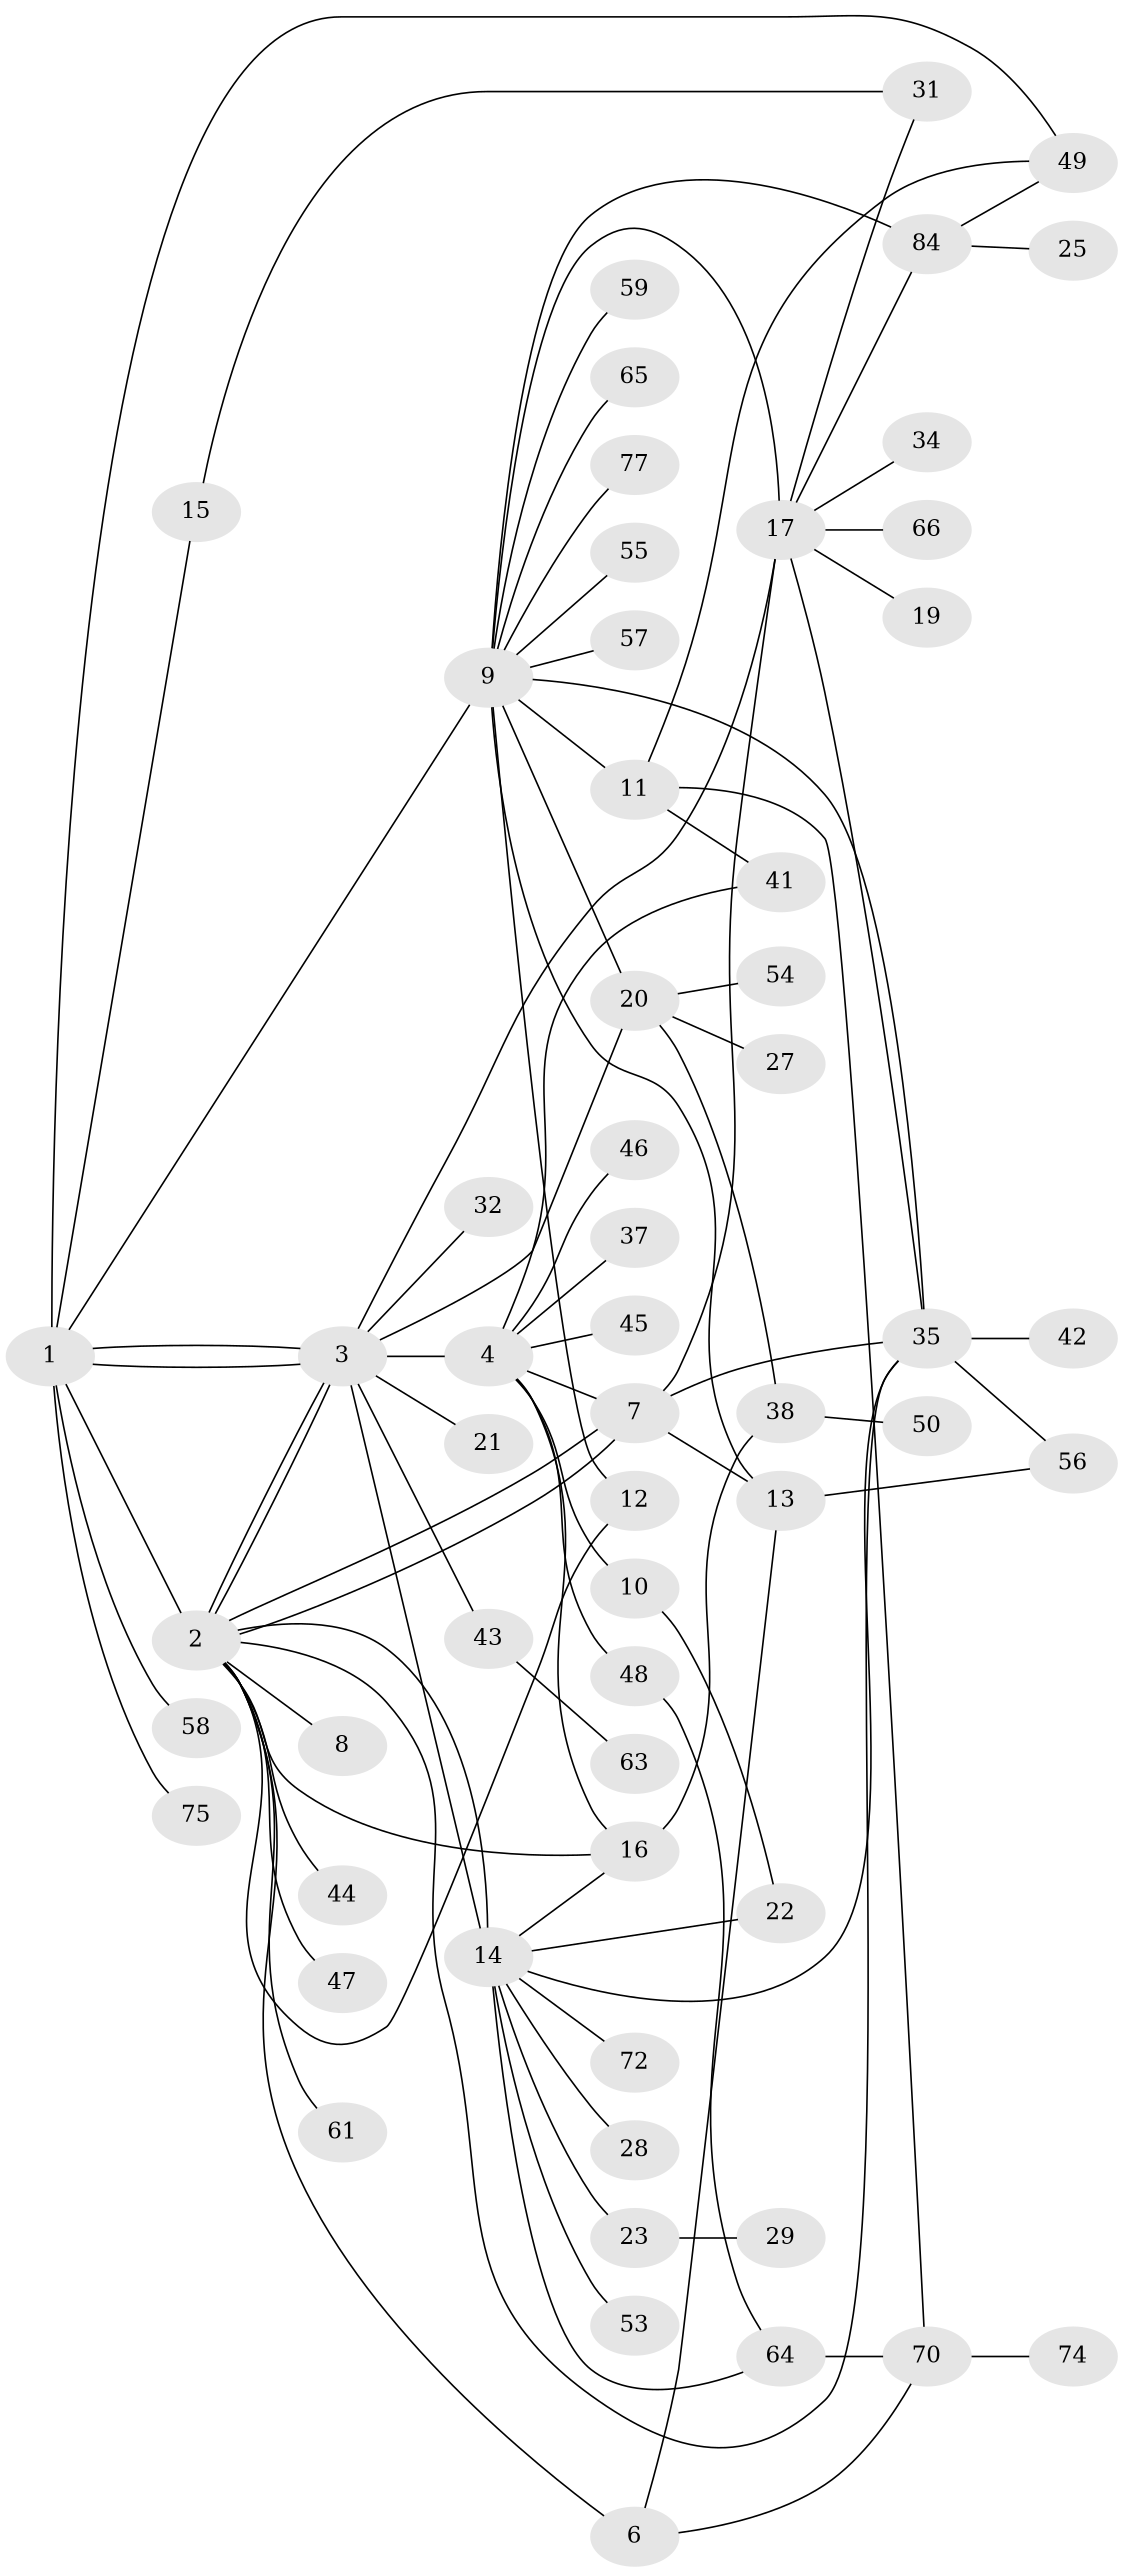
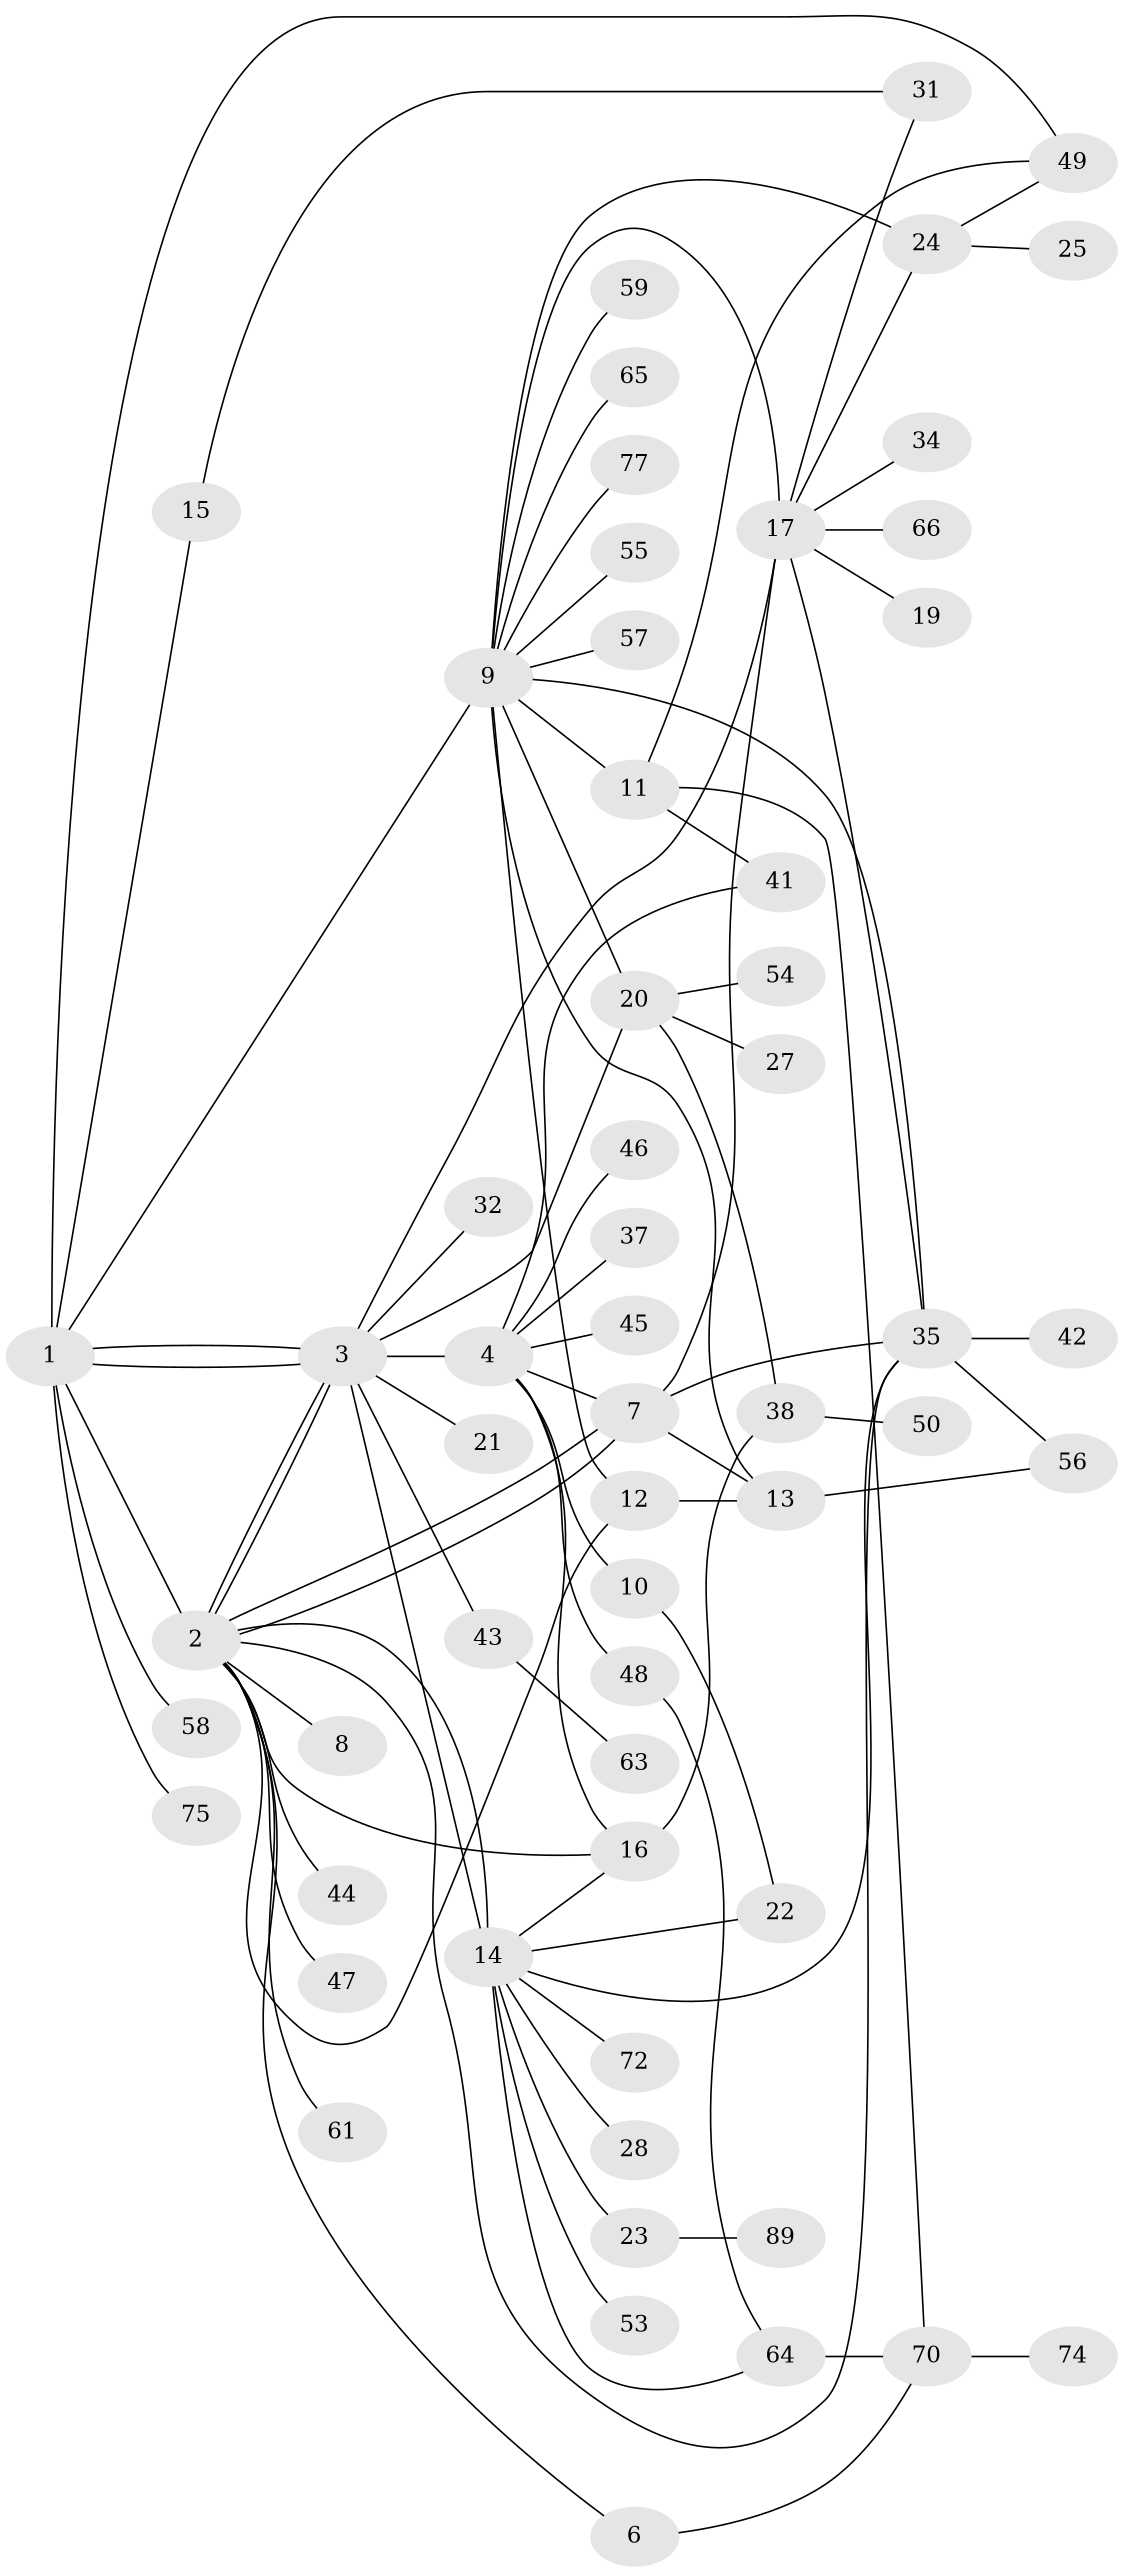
  graph {
    rankdir=LR
    node [color=gray90 style=filled]
    1 [super="+18"]
    2 [super="+60"]
    3 [super="+5"]
    9 [super="+26"]
    15 [super="+71"]
    49 [super="+67"]
    58
    75
    6
    7
    8
    12
    14 [super="+39"]
    16 [super="+33"]
    35 [super="+78"]
    44
    47
    61
    4 [super="+36"]
    17 [super="+40"]
    20 [super="+62"]
    21
    32
    43
    13 [super="+30"]
    11 [super="+51"]
-   24 [label=84]
+   24
    55
    57
    59 [super="+68"]
    65
    77
    31 [super="+76"]
    70 [super="+73"]
    10
    22
    23
    28
    53
    64 [super="+69"]
    72
    38 [super="+52"]
    56
    42
    37
    41 [super="+80"]
    45
    46
    48
    19
    34
    66
    27
    54
    63
    74
    25
-   29
+   29 [label=89]
    50
    1 -- 2
    1 -- 3
    1 -- 3
    1 -- 9 [weight=2]
    1 -- 15
    1 -- 49
    1 -- 58
    1 -- 75
    2 -- 3
    2 -- 3
    2 -- 6
    2 -- 7
    2 -- 7
    2 -- 8
    2 -- 12
    2 -- 14
    2 -- 16
    2 -- 35
    2 -- 44
    2 -- 47
    2 -- 61
    3 -- 14 [weight=2]
    3 -- 4 [weight=2]
    3 -- 17
    3 -- 20 [weight=2]
    3 -- 21
    3 -- 32
    3 -- 43
    9 -- 12
    9 -- 35
    9 -- 17
    9 -- 20
    9 -- 13
    9 -- 11
    9 -- 24
    9 -- 55
    9 -- 57
    9 -- 59
    9 -- 65
    9 -- 77
    15 -- 31
-   6 -- 13
+   12 -- 13
    6 -- 70
    7 -- 35
    7 -- 17
    7 -- 13
    14 -- 16
    14 -- 35
    14 -- 22 [weight=2]
    14 -- 23
    14 -- 28
    14 -- 53
    14 -- 64
    14 -- 72
    16 -- 38
    35 -- 56
    35 -- 42
    4 -- 7
    4 -- 16
    4 -- 10
    4 -- 37
    4 -- 41
    4 -- 45
    4 -- 46
    4 -- 48
    17 -- 35
    17 -- 24
    17 -- 31
    17 -- 19
    17 -- 34
    17 -- 66
    20 -- 38
    20 -- 27
    20 -- 54
    43 -- 63
    13 -- 56
    11 -- 49
    11 -- 70
    11 -- 41
    24 -- 49
    24 -- 25
    70 -- 74
    10 -- 22
    23 -- 29
    64 -- 70
    38 -- 50
    48 -- 64
  }
